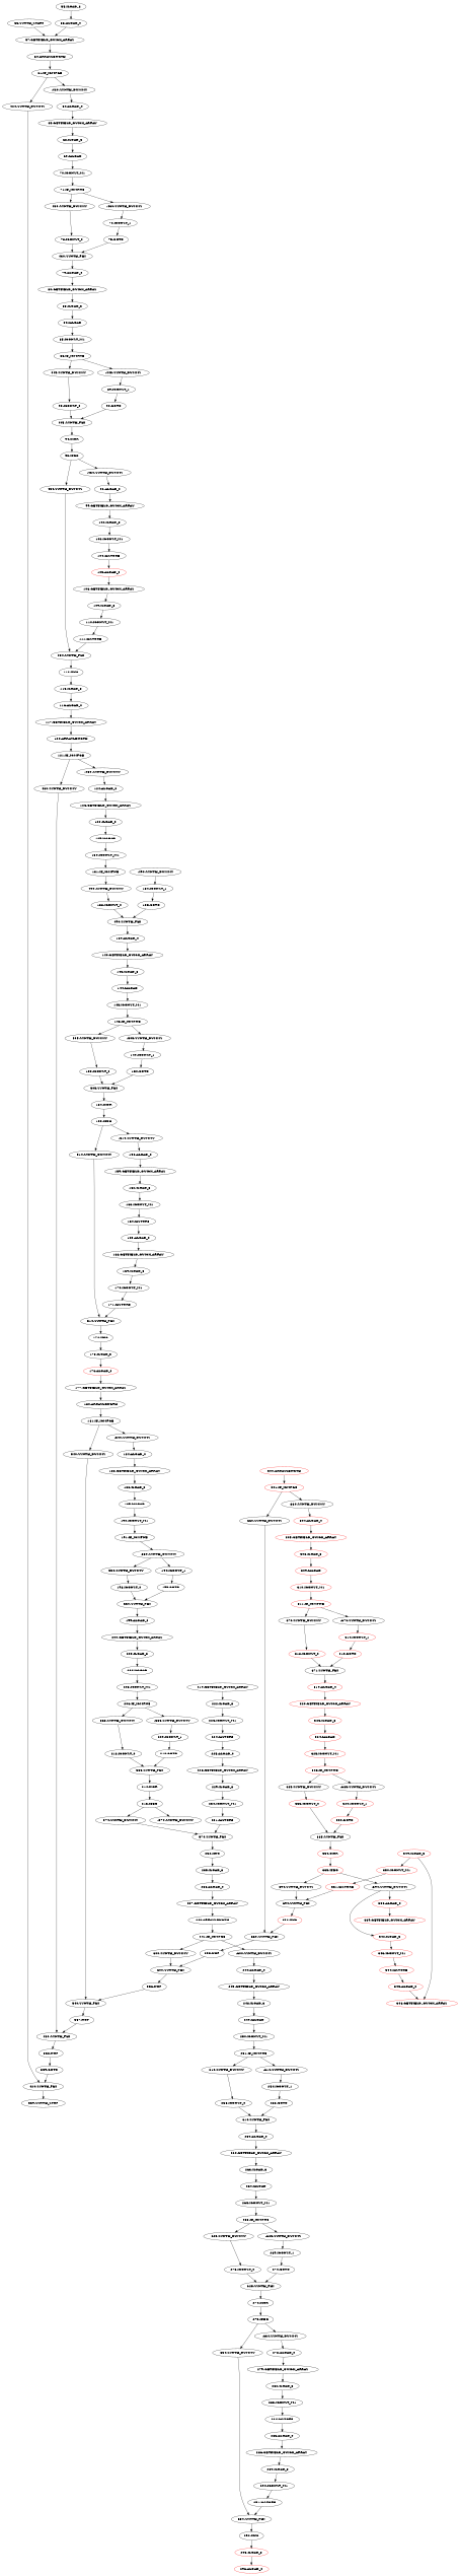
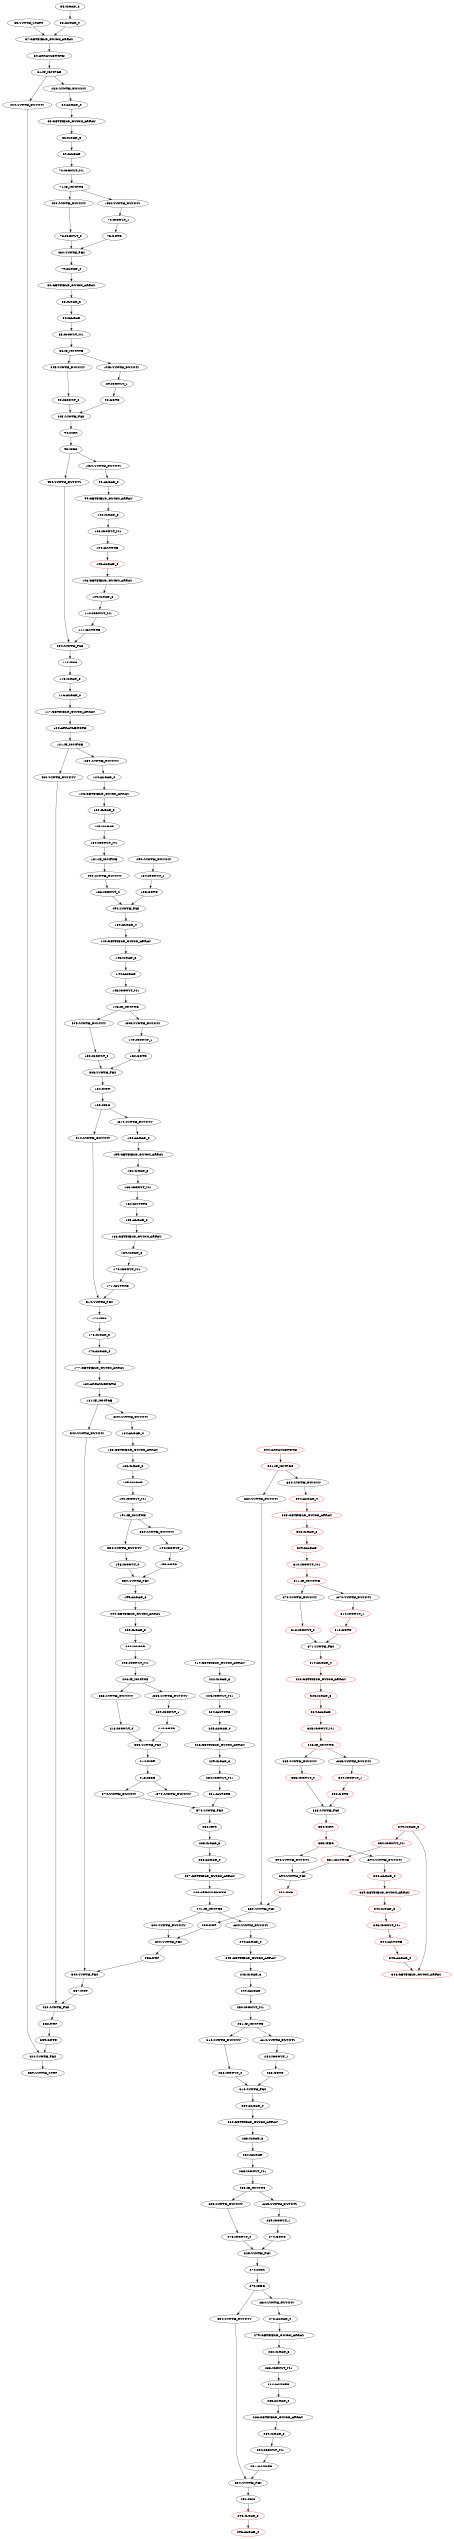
  digraph {
    "55:SYNTH_START"
    "57:GETFIELD_QUICK_ARRAY"
    "55:ILOAD_3"
    "56:ALOAD_0"
    "60:ARRAYLENGTH"
    "61:IF_ICMPGE"
    "420:SYNTH_DUMMY"
    "-420:SYNTH_DUMMY"
    "420:SYNTH_PHI"
    "64:ALOAD_0"
    "359:SYNTH_STOP"
    "65:GETFIELD_QUICK_ARRAY"
    "68:ILOAD_3"
    "69:IALOAD"
    "70:ICONST_M1"
    "71:IF_ICMPNE"
    "430:SYNTH_DUMMY"
    "-430:SYNTH_DUMMY"
    "78:ICONST_0"
    "74:ICONST_1"
    "430:SYNTH_PHI"
    "75:GOTO"
    "79:ALOAD_0"
    "80:GETFIELD_QUICK_ARRAY"
    "83:ILOAD_3"
    "84:IALOAD"
    "85:ICONST_M1"
    "86:IF_ICMPNE"
    "445:SYNTH_DUMMY"
    "-445:SYNTH_DUMMY"
    "93:ICONST_0"
    "89:ICONST_1"
    "445:SYNTH_PHI"
    "90:GOTO"
    "94:IXOR"
    "95:IFEQ"
    "454:SYNTH_DUMMY"
    "-454:SYNTH_DUMMY"
    "454:SYNTH_PHI"
    "98:ALOAD_0"
    "112:IINC"
    "99:GETFIELD_QUICK_ARRAY"
    "115:ILOAD_3"
    "102:ILOAD_3"
    "103:ICONST_M1"
    "116:ALOAD_0"
    "117:GETFIELD_QUICK_ARRAY"
    "120:ARRAYLENGTH"
    "121:IF_ICMPGE"
    "480:SYNTH_DUMMY"
    "-480:SYNTH_DUMMY"
    "480:SYNTH_PHI"
    "124:ALOAD_0"
    "358:NOP"
    "125:GETFIELD_QUICK_ARRAY"
    "359:GOTO"
    "128:ILOAD_3"
    "129:IALOAD"
    "130:ICONST_M1"
    "131:IF_ICMPNE"
    "490:SYNTH_DUMMY"
    "138:ICONST_0"
    "-490:SYNTH_DUMMY"
    "134:ICONST_1"
    "490:SYNTH_PHI"
    "135:GOTO"
    "139:ALOAD_0"
    "140:GETFIELD_QUICK_ARRAY"
    "143:ILOAD_3"
    "144:IALOAD"
    "145:ICONST_M1"
    "146:IF_ICMPNE"
    "505:SYNTH_DUMMY"
    "-505:SYNTH_DUMMY"
    "153:ICONST_0"
    "149:ICONST_1"
    "505:SYNTH_PHI"
    "150:GOTO"
    "154:IXOR"
    "155:IFEQ"
    "514:SYNTH_DUMMY"
    "-514:SYNTH_DUMMY"
    "514:SYNTH_PHI"
    "158:ALOAD_0"
    "172:IINC"
    "159:GETFIELD_QUICK_ARRAY"
    "175:ILOAD_3"
    "162:ILOAD_3"
    "163:ICONST_M1"
-   "176:ALOAD_0" [color=red]
+   "176:ALOAD_0"
    "177:GETFIELD_QUICK_ARRAY"
    "180:ARRAYLENGTH"
    "181:IF_ICMPGE"
    "540:SYNTH_DUMMY"
    "-540:SYNTH_DUMMY"
    "540:SYNTH_PHI"
    "184:ALOAD_0"
    "357:NOP"
    "185:GETFIELD_QUICK_ARRAY"
    "188:ILOAD_3"
    "189:IALOAD"
    "190:ICONST_M1"
    "191:IF_ICMPNE"
    "550:SYNTH_DUMMY"
    "-550:SYNTH_DUMMY"
    "198:ICONST_0"
    "194:ICONST_1"
    "550:SYNTH_PHI"
    "195:GOTO"
    "199:ALOAD_0"
    "200:GETFIELD_QUICK_ARRAY"
    "203:ILOAD_3"
    "204:IALOAD"
    "205:ICONST_M1"
    "206:IF_ICMPNE"
    "565:SYNTH_DUMMY"
    "-565:SYNTH_DUMMY"
    "213:ICONST_0"
    "209:ICONST_1"
    "565:SYNTH_PHI"
    "210:GOTO"
    "214:IXOR"
    "215:IFEQ"
    "574:SYNTH_DUMMY"
    "-574:SYNTH_DUMMY"
    "574:SYNTH_PHI"
    "232:IINC"
    "235:ILOAD_3"
    "219:GETFIELD_QUICK_ARRAY"
    "222:ILOAD_3"
    "223:ICONST_M1"
    "236:ALOAD_0"
    "237:GETFIELD_QUICK_ARRAY"
    "240:ARRAYLENGTH"
    "241:IF_ICMPGE"
    "600:SYNTH_DUMMY"
    "-600:SYNTH_DUMMY"
    "600:SYNTH_PHI"
    "244:ALOAD_0"
    "356:NOP"
    "245:GETFIELD_QUICK_ARRAY"
    "248:ILOAD_3"
    "249:IALOAD"
    "250:ICONST_M1"
    "251:IF_ICMPNE"
    "610:SYNTH_DUMMY"
    "-610:SYNTH_DUMMY"
    "258:ICONST_0"
    "254:ICONST_1"
    "610:SYNTH_PHI"
    "255:GOTO"
    "259:ALOAD_0"
    "260:GETFIELD_QUICK_ARRAY"
    "263:ILOAD_3"
    "264:IALOAD"
    "265:ICONST_M1"
    "266:IF_ICMPNE"
    "625:SYNTH_DUMMY"
    "-625:SYNTH_DUMMY"
    "273:ICONST_0"
    "269:ICONST_1"
    "625:SYNTH_PHI"
    "270:GOTO"
    "274:IXOR"
    "275:IFEQ"
    "634:SYNTH_DUMMY"
    "-634:SYNTH_DUMMY"
    "634:SYNTH_PHI"
    "278:ALOAD_0"
    "292:IINC"
    "279:GETFIELD_QUICK_ARRAY"
    "295:ILOAD_3" [color=red]
    "282:ILOAD_3"
    "283:ICONST_M1"
    "296:ALOAD_0" [color=red]
    "300:ARRAYLENGTH" [color=red]
    "301:IF_ICMPGE" [color=red]
    "660:SYNTH_DUMMY"
    "-660:SYNTH_DUMMY"
    "660:SYNTH_PHI"
    "304:ALOAD_0" [color=red]
    "355:NOP"
    "305:GETFIELD_QUICK_ARRAY" [color=red]
    "308:ILOAD_3" [color=red]
    "309:IALOAD" [color=red]
    "310:ICONST_M1" [color=red]
    "311:IF_ICMPNE" [color=red]
    "670:SYNTH_DUMMY"
    "-670:SYNTH_DUMMY"
    "318:ICONST_0" [color=red]
    "314:ICONST_1" [color=red]
    n192 [label="671:SYNTH_PHI"]
    "315:GOTO" [color=red]
    "319:ALOAD_0" [color=red]
    "320:GETFIELD_QUICK_ARRAY" [color=red]
    "323:ILOAD_3" [color=red]
    "324:IALOAD" [color=red]
    "325:ICONST_M1" [color=red]
    "326:IF_ICMPNE" [color=red]
    "685:SYNTH_DUMMY"
    "-685:SYNTH_DUMMY"
    "333:ICONST_0" [color=red]
    "329:ICONST_1" [color=red]
    "685:SYNTH_PHI"
    "330:GOTO" [color=red]
    "334:IXOR" [color=red]
    "335:IFEQ" [color=red]
    "694:SYNTH_DUMMY"
    "-694:SYNTH_DUMMY"
    "694:SYNTH_PHI"
    "338:ALOAD_0" [color=red]
    "352:IINC" [color=red]
    "339:GETFIELD_QUICK_ARRAY" [color=red]
    "342:ILOAD_3" [color=red]
    "343:ICONST_M1" [color=red]
    "344:IASTORE" [color=red]
    "345:ALOAD_0" [color=red]
    "346:GETFIELD_QUICK_ARRAY" [color=red]
    "349:ILOAD_3" [color=red]
    "350:ICONST_M1" [color=red]
    "351:IASTORE" [color=red]
    "284:IASTORE"
    "285:ALOAD_0"
    "286:GETFIELD_QUICK_ARRAY"
    "289:ILOAD_3"
    "290:ICONST_M1"
    "291:IASTORE"
    "224:IASTORE"
    "225:ALOAD_0"
    "226:GETFIELD_QUICK_ARRAY"
    "229:ILOAD_3"
    "230:ICONST_M1"
    "231:IASTORE"
    "164:IASTORE"
    "165:ALOAD_0"
    "166:GETFIELD_QUICK_ARRAY"
    "169:ILOAD_3"
    "170:ICONST_M1"
    "171:IASTORE"
    "104:IASTORE"
    "105:ALOAD_0" [color=red]
    "106:GETFIELD_QUICK_ARRAY"
    "109:ILOAD_3"
    "110:ICONST_M1"
    "111:IASTORE"
    "55:SYNTH_START" -> "57:GETFIELD_QUICK_ARRAY"
    "57:GETFIELD_QUICK_ARRAY" -> "60:ARRAYLENGTH"
    "55:ILOAD_3" -> "56:ALOAD_0"
    "56:ALOAD_0" -> "57:GETFIELD_QUICK_ARRAY"
    "60:ARRAYLENGTH" -> "61:IF_ICMPGE"
    "61:IF_ICMPGE" -> "420:SYNTH_DUMMY"
    "61:IF_ICMPGE" -> "-420:SYNTH_DUMMY"
    "420:SYNTH_DUMMY" -> "420:SYNTH_PHI"
    "-420:SYNTH_DUMMY" -> "64:ALOAD_0"
    "420:SYNTH_PHI" -> "359:SYNTH_STOP"
    "64:ALOAD_0" -> "65:GETFIELD_QUICK_ARRAY"
    "65:GETFIELD_QUICK_ARRAY" -> "68:ILOAD_3"
    "68:ILOAD_3" -> "69:IALOAD"
    "69:IALOAD" -> "70:ICONST_M1"
    "70:ICONST_M1" -> "71:IF_ICMPNE"
    "71:IF_ICMPNE" -> "430:SYNTH_DUMMY"
    "71:IF_ICMPNE" -> "-430:SYNTH_DUMMY"
    "430:SYNTH_DUMMY" -> "78:ICONST_0"
    "-430:SYNTH_DUMMY" -> "74:ICONST_1"
    "78:ICONST_0" -> "430:SYNTH_PHI"
    "74:ICONST_1" -> "75:GOTO"
    "430:SYNTH_PHI" -> "79:ALOAD_0"
    "75:GOTO" -> "430:SYNTH_PHI"
    "79:ALOAD_0" -> "80:GETFIELD_QUICK_ARRAY"
    "80:GETFIELD_QUICK_ARRAY" -> "83:ILOAD_3"
    "83:ILOAD_3" -> "84:IALOAD"
    "84:IALOAD" -> "85:ICONST_M1"
    "85:ICONST_M1" -> "86:IF_ICMPNE"
    "86:IF_ICMPNE" -> "445:SYNTH_DUMMY"
    "86:IF_ICMPNE" -> "-445:SYNTH_DUMMY"
    "445:SYNTH_DUMMY" -> "93:ICONST_0"
    "-445:SYNTH_DUMMY" -> "89:ICONST_1"
    "93:ICONST_0" -> "445:SYNTH_PHI"
    "89:ICONST_1" -> "90:GOTO"
    "445:SYNTH_PHI" -> "94:IXOR"
    "90:GOTO" -> "445:SYNTH_PHI"
    "94:IXOR" -> "95:IFEQ"
    "95:IFEQ" -> "454:SYNTH_DUMMY"
    "95:IFEQ" -> "-454:SYNTH_DUMMY"
    "454:SYNTH_DUMMY" -> "454:SYNTH_PHI"
    "-454:SYNTH_DUMMY" -> "98:ALOAD_0"
    "454:SYNTH_PHI" -> "112:IINC"
    "98:ALOAD_0" -> "99:GETFIELD_QUICK_ARRAY"
    "112:IINC" -> "115:ILOAD_3"
    "99:GETFIELD_QUICK_ARRAY" -> "102:ILOAD_3"
    "115:ILOAD_3" -> "116:ALOAD_0"
    "102:ILOAD_3" -> "103:ICONST_M1"
    "103:ICONST_M1" -> "104:IASTORE"
    "116:ALOAD_0" -> "117:GETFIELD_QUICK_ARRAY"
    "117:GETFIELD_QUICK_ARRAY" -> "120:ARRAYLENGTH"
    "120:ARRAYLENGTH" -> "121:IF_ICMPGE"
    "121:IF_ICMPGE" -> "480:SYNTH_DUMMY"
    "121:IF_ICMPGE" -> "-480:SYNTH_DUMMY"
    "480:SYNTH_DUMMY" -> "480:SYNTH_PHI"
    "-480:SYNTH_DUMMY" -> "124:ALOAD_0"
    "480:SYNTH_PHI" -> "358:NOP"
    "124:ALOAD_0" -> "125:GETFIELD_QUICK_ARRAY"
    "358:NOP" -> "359:GOTO"
    "125:GETFIELD_QUICK_ARRAY" -> "128:ILOAD_3"
    "359:GOTO" -> "420:SYNTH_PHI"
    "128:ILOAD_3" -> "129:IALOAD"
    "129:IALOAD" -> "130:ICONST_M1"
    "130:ICONST_M1" -> "131:IF_ICMPNE"
    "131:IF_ICMPNE" -> "490:SYNTH_DUMMY"
    "490:SYNTH_DUMMY" -> "138:ICONST_0"
    "138:ICONST_0" -> "490:SYNTH_PHI"
    "-490:SYNTH_DUMMY" -> "134:ICONST_1"
    "134:ICONST_1" -> "135:GOTO"
    "490:SYNTH_PHI" -> "139:ALOAD_0"
    "135:GOTO" -> "490:SYNTH_PHI"
    "139:ALOAD_0" -> "140:GETFIELD_QUICK_ARRAY"
    "140:GETFIELD_QUICK_ARRAY" -> "143:ILOAD_3"
    "143:ILOAD_3" -> "144:IALOAD"
    "144:IALOAD" -> "145:ICONST_M1"
    "145:ICONST_M1" -> "146:IF_ICMPNE"
    "146:IF_ICMPNE" -> "505:SYNTH_DUMMY"
    "146:IF_ICMPNE" -> "-505:SYNTH_DUMMY"
    "505:SYNTH_DUMMY" -> "153:ICONST_0"
    "-505:SYNTH_DUMMY" -> "149:ICONST_1"
    "153:ICONST_0" -> "505:SYNTH_PHI"
    "149:ICONST_1" -> "150:GOTO"
    "505:SYNTH_PHI" -> "154:IXOR"
    "150:GOTO" -> "505:SYNTH_PHI"
    "154:IXOR" -> "155:IFEQ"
    "155:IFEQ" -> "514:SYNTH_DUMMY"
    "155:IFEQ" -> "-514:SYNTH_DUMMY"
    "514:SYNTH_DUMMY" -> "514:SYNTH_PHI"
    "-514:SYNTH_DUMMY" -> "158:ALOAD_0"
    "514:SYNTH_PHI" -> "172:IINC"
    "158:ALOAD_0" -> "159:GETFIELD_QUICK_ARRAY"
    "172:IINC" -> "175:ILOAD_3"
    "159:GETFIELD_QUICK_ARRAY" -> "162:ILOAD_3"
    "175:ILOAD_3" -> "176:ALOAD_0"
    "162:ILOAD_3" -> "163:ICONST_M1"
    "163:ICONST_M1" -> "164:IASTORE"
    "176:ALOAD_0" -> "177:GETFIELD_QUICK_ARRAY"
    "177:GETFIELD_QUICK_ARRAY" -> "180:ARRAYLENGTH"
    "180:ARRAYLENGTH" -> "181:IF_ICMPGE"
    "181:IF_ICMPGE" -> "540:SYNTH_DUMMY"
    "181:IF_ICMPGE" -> "-540:SYNTH_DUMMY"
    "540:SYNTH_DUMMY" -> "540:SYNTH_PHI"
    "-540:SYNTH_DUMMY" -> "184:ALOAD_0"
    "540:SYNTH_PHI" -> "357:NOP"
    "184:ALOAD_0" -> "185:GETFIELD_QUICK_ARRAY"
    "357:NOP" -> "480:SYNTH_PHI"
    "185:GETFIELD_QUICK_ARRAY" -> "188:ILOAD_3"
    "188:ILOAD_3" -> "189:IALOAD"
    "189:IALOAD" -> "190:ICONST_M1"
    "190:ICONST_M1" -> "191:IF_ICMPNE"
-   "-550:SYNTH_DUMMY" -> "550:SYNTH_DUMMY"
+   "191:IF_ICMPNE" -> "550:SYNTH_DUMMY"
    "191:IF_ICMPNE" -> "-550:SYNTH_DUMMY"
    "550:SYNTH_DUMMY" -> "198:ICONST_0"
    "-550:SYNTH_DUMMY" -> "194:ICONST_1"
    "198:ICONST_0" -> "550:SYNTH_PHI"
    "194:ICONST_1" -> "195:GOTO"
    "550:SYNTH_PHI" -> "199:ALOAD_0"
    "195:GOTO" -> "550:SYNTH_PHI"
    "199:ALOAD_0" -> "200:GETFIELD_QUICK_ARRAY"
    "200:GETFIELD_QUICK_ARRAY" -> "203:ILOAD_3"
    "203:ILOAD_3" -> "204:IALOAD"
    "204:IALOAD" -> "205:ICONST_M1"
    "205:ICONST_M1" -> "206:IF_ICMPNE"
    "206:IF_ICMPNE" -> "565:SYNTH_DUMMY"
    "206:IF_ICMPNE" -> "-565:SYNTH_DUMMY"
    "565:SYNTH_DUMMY" -> "213:ICONST_0"
    "-565:SYNTH_DUMMY" -> "209:ICONST_1"
    "213:ICONST_0" -> "565:SYNTH_PHI"
    "209:ICONST_1" -> "210:GOTO"
    "565:SYNTH_PHI" -> "214:IXOR"
    "210:GOTO" -> "565:SYNTH_PHI"
    "214:IXOR" -> "215:IFEQ"
    "215:IFEQ" -> "574:SYNTH_DUMMY"
    "215:IFEQ" -> "-574:SYNTH_DUMMY"
    "574:SYNTH_DUMMY" -> "574:SYNTH_PHI"
    "574:SYNTH_PHI" -> "232:IINC"
    "232:IINC" -> "235:ILOAD_3"
    "235:ILOAD_3" -> "236:ALOAD_0"
    "219:GETFIELD_QUICK_ARRAY" -> "222:ILOAD_3"
    "222:ILOAD_3" -> "223:ICONST_M1"
    "223:ICONST_M1" -> "224:IASTORE"
    "236:ALOAD_0" -> "237:GETFIELD_QUICK_ARRAY"
    "237:GETFIELD_QUICK_ARRAY" -> "240:ARRAYLENGTH"
    "240:ARRAYLENGTH" -> "241:IF_ICMPGE"
    "241:IF_ICMPGE" -> "600:SYNTH_DUMMY"
    "241:IF_ICMPGE" -> "-600:SYNTH_DUMMY"
    "600:SYNTH_DUMMY" -> "600:SYNTH_PHI"
    "-600:SYNTH_DUMMY" -> "244:ALOAD_0"
    "600:SYNTH_PHI" -> "356:NOP"
    "244:ALOAD_0" -> "245:GETFIELD_QUICK_ARRAY"
    "356:NOP" -> "540:SYNTH_PHI"
    "245:GETFIELD_QUICK_ARRAY" -> "248:ILOAD_3"
    "248:ILOAD_3" -> "249:IALOAD"
    "249:IALOAD" -> "250:ICONST_M1"
    "250:ICONST_M1" -> "251:IF_ICMPNE"
    "251:IF_ICMPNE" -> "610:SYNTH_DUMMY"
    "251:IF_ICMPNE" -> "-610:SYNTH_DUMMY"
    "610:SYNTH_DUMMY" -> "258:ICONST_0"
    "-610:SYNTH_DUMMY" -> "254:ICONST_1"
    "258:ICONST_0" -> "610:SYNTH_PHI"
    "254:ICONST_1" -> "255:GOTO"
    "610:SYNTH_PHI" -> "259:ALOAD_0"
    "255:GOTO" -> "610:SYNTH_PHI"
    "259:ALOAD_0" -> "260:GETFIELD_QUICK_ARRAY"
    "260:GETFIELD_QUICK_ARRAY" -> "263:ILOAD_3"
    "263:ILOAD_3" -> "264:IALOAD"
    "264:IALOAD" -> "265:ICONST_M1"
    "265:ICONST_M1" -> "266:IF_ICMPNE"
    "266:IF_ICMPNE" -> "625:SYNTH_DUMMY"
    "266:IF_ICMPNE" -> "-625:SYNTH_DUMMY"
    "625:SYNTH_DUMMY" -> "273:ICONST_0"
    "-625:SYNTH_DUMMY" -> "269:ICONST_1"
    "273:ICONST_0" -> "625:SYNTH_PHI"
    "269:ICONST_1" -> "270:GOTO"
    "625:SYNTH_PHI" -> "274:IXOR"
    "270:GOTO" -> "625:SYNTH_PHI"
    "274:IXOR" -> "275:IFEQ"
    "275:IFEQ" -> "634:SYNTH_DUMMY"
    "275:IFEQ" -> "-634:SYNTH_DUMMY"
    "634:SYNTH_DUMMY" -> "634:SYNTH_PHI"
    "-634:SYNTH_DUMMY" -> "278:ALOAD_0"
    "634:SYNTH_PHI" -> "292:IINC"
    "278:ALOAD_0" -> "279:GETFIELD_QUICK_ARRAY"
    "292:IINC" -> "295:ILOAD_3"
    "279:GETFIELD_QUICK_ARRAY" -> "282:ILOAD_3"
    "295:ILOAD_3" -> "296:ALOAD_0"
    "282:ILOAD_3" -> "283:ICONST_M1"
    "283:ICONST_M1" -> "284:IASTORE"
    "300:ARRAYLENGTH" -> "301:IF_ICMPGE"
    "301:IF_ICMPGE" -> "660:SYNTH_DUMMY"
    "301:IF_ICMPGE" -> "-660:SYNTH_DUMMY"
    "660:SYNTH_DUMMY" -> "660:SYNTH_PHI"
    "-660:SYNTH_DUMMY" -> "304:ALOAD_0"
    "660:SYNTH_PHI" -> "355:NOP"
    "304:ALOAD_0" -> "305:GETFIELD_QUICK_ARRAY"
    "355:NOP" -> "600:SYNTH_PHI"
    "305:GETFIELD_QUICK_ARRAY" -> "308:ILOAD_3"
    "308:ILOAD_3" -> "309:IALOAD"
    "309:IALOAD" -> "310:ICONST_M1"
    "310:ICONST_M1" -> "311:IF_ICMPNE"
    "311:IF_ICMPNE" -> "670:SYNTH_DUMMY"
    "311:IF_ICMPNE" -> "-670:SYNTH_DUMMY"
    "670:SYNTH_DUMMY" -> "318:ICONST_0"
    "-670:SYNTH_DUMMY" -> "314:ICONST_1"
    "318:ICONST_0" -> n192
    "314:ICONST_1" -> "315:GOTO"
    n192 -> "319:ALOAD_0"
    "315:GOTO" -> n192
    "319:ALOAD_0" -> "320:GETFIELD_QUICK_ARRAY"
    "320:GETFIELD_QUICK_ARRAY" -> "323:ILOAD_3"
    "323:ILOAD_3" -> "324:IALOAD"
    "324:IALOAD" -> "325:ICONST_M1"
    "325:ICONST_M1" -> "326:IF_ICMPNE"
    "326:IF_ICMPNE" -> "685:SYNTH_DUMMY"
    "326:IF_ICMPNE" -> "-685:SYNTH_DUMMY"
    "685:SYNTH_DUMMY" -> "333:ICONST_0"
    "-685:SYNTH_DUMMY" -> "329:ICONST_1"
    "333:ICONST_0" -> "685:SYNTH_PHI"
    "329:ICONST_1" -> "330:GOTO"
    "685:SYNTH_PHI" -> "334:IXOR"
    "330:GOTO" -> "685:SYNTH_PHI"
    "334:IXOR" -> "335:IFEQ"
    "335:IFEQ" -> "694:SYNTH_DUMMY"
    "335:IFEQ" -> "-694:SYNTH_DUMMY"
    "694:SYNTH_DUMMY" -> "694:SYNTH_PHI"
    "-694:SYNTH_DUMMY" -> "338:ALOAD_0"
    "694:SYNTH_PHI" -> "352:IINC"
    "338:ALOAD_0" -> "339:GETFIELD_QUICK_ARRAY"
    "352:IINC" -> "660:SYNTH_PHI"
-   "-694:SYNTH_DUMMY" -> "342:ILOAD_3"
+   "339:GETFIELD_QUICK_ARRAY" -> "342:ILOAD_3"
    "342:ILOAD_3" -> "343:ICONST_M1"
    "343:ICONST_M1" -> "344:IASTORE"
    "344:IASTORE" -> "345:ALOAD_0"
    "345:ALOAD_0" -> "346:GETFIELD_QUICK_ARRAY"
    "349:ILOAD_3" -> "346:GETFIELD_QUICK_ARRAY"
    "349:ILOAD_3" -> "350:ICONST_M1"
    "350:ICONST_M1" -> "351:IASTORE"
    "351:IASTORE" -> "694:SYNTH_PHI"
    "284:IASTORE" -> "285:ALOAD_0"
    "285:ALOAD_0" -> "286:GETFIELD_QUICK_ARRAY"
    "286:GETFIELD_QUICK_ARRAY" -> "289:ILOAD_3"
    "289:ILOAD_3" -> "290:ICONST_M1"
    "290:ICONST_M1" -> "291:IASTORE"
    "291:IASTORE" -> "634:SYNTH_PHI"
    "224:IASTORE" -> "225:ALOAD_0"
    "225:ALOAD_0" -> "226:GETFIELD_QUICK_ARRAY"
    "226:GETFIELD_QUICK_ARRAY" -> "229:ILOAD_3"
    "229:ILOAD_3" -> "230:ICONST_M1"
    "230:ICONST_M1" -> "231:IASTORE"
    "231:IASTORE" -> "574:SYNTH_PHI"
    "164:IASTORE" -> "165:ALOAD_0"
    "165:ALOAD_0" -> "166:GETFIELD_QUICK_ARRAY"
    "166:GETFIELD_QUICK_ARRAY" -> "169:ILOAD_3"
    "169:ILOAD_3" -> "170:ICONST_M1"
    "170:ICONST_M1" -> "171:IASTORE"
    "171:IASTORE" -> "514:SYNTH_PHI"
    "104:IASTORE" -> "105:ALOAD_0"
    "105:ALOAD_0" -> "106:GETFIELD_QUICK_ARRAY"
    "106:GETFIELD_QUICK_ARRAY" -> "109:ILOAD_3"
    "109:ILOAD_3" -> "110:ICONST_M1"
    "110:ICONST_M1" -> "111:IASTORE"
    "111:IASTORE" -> "454:SYNTH_PHI"
  }
